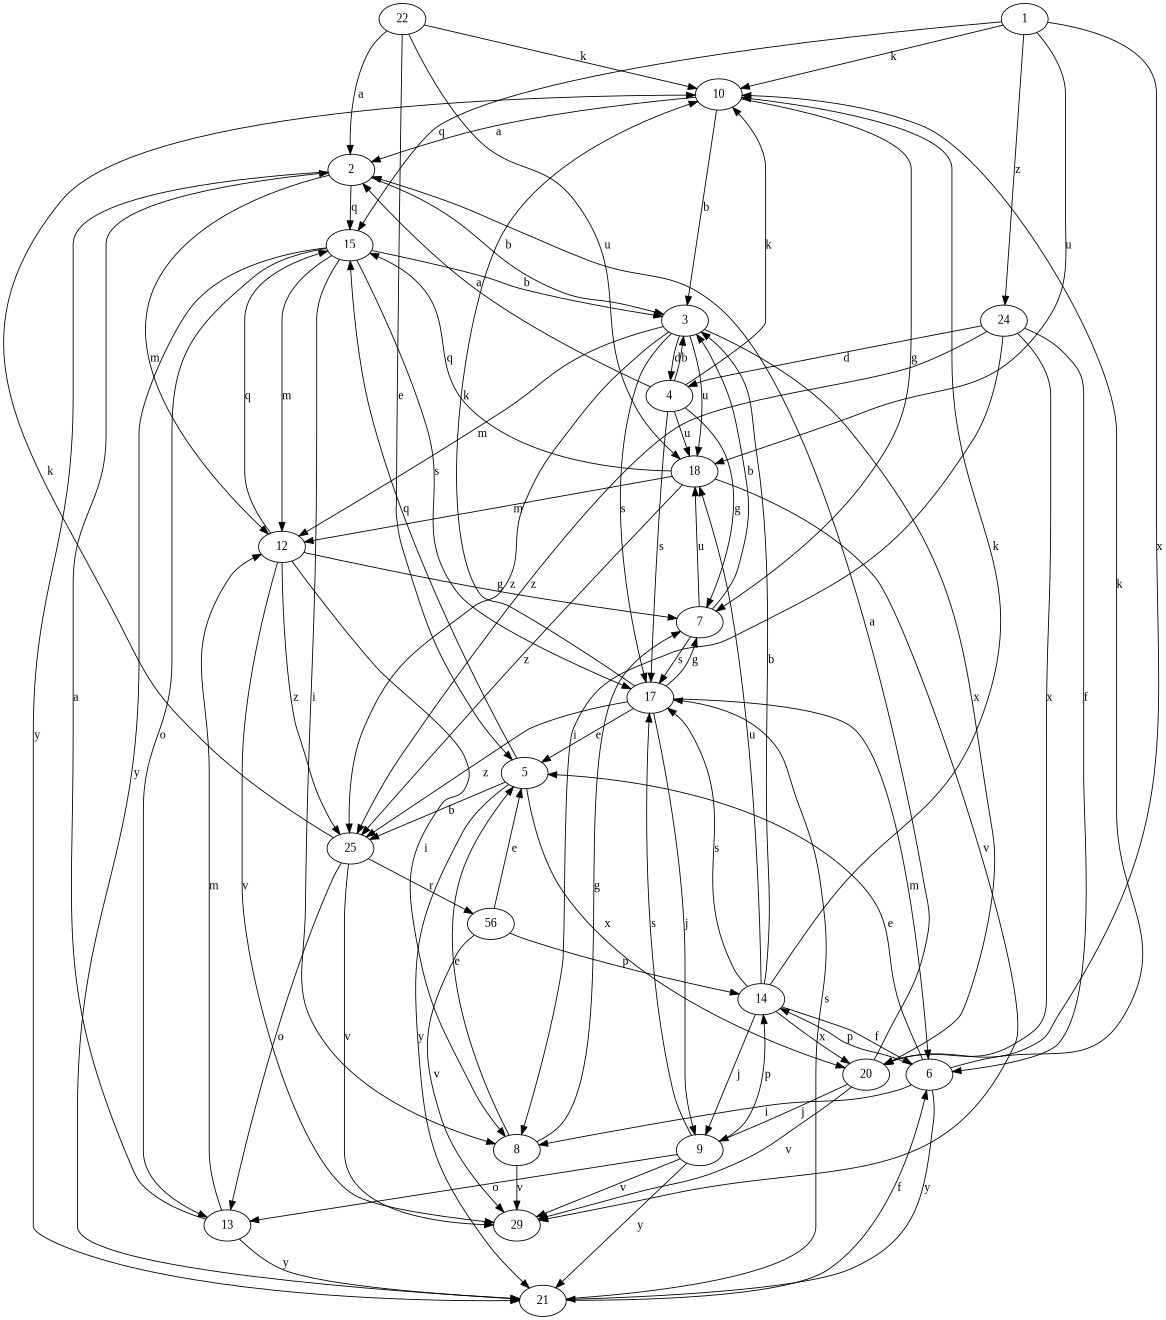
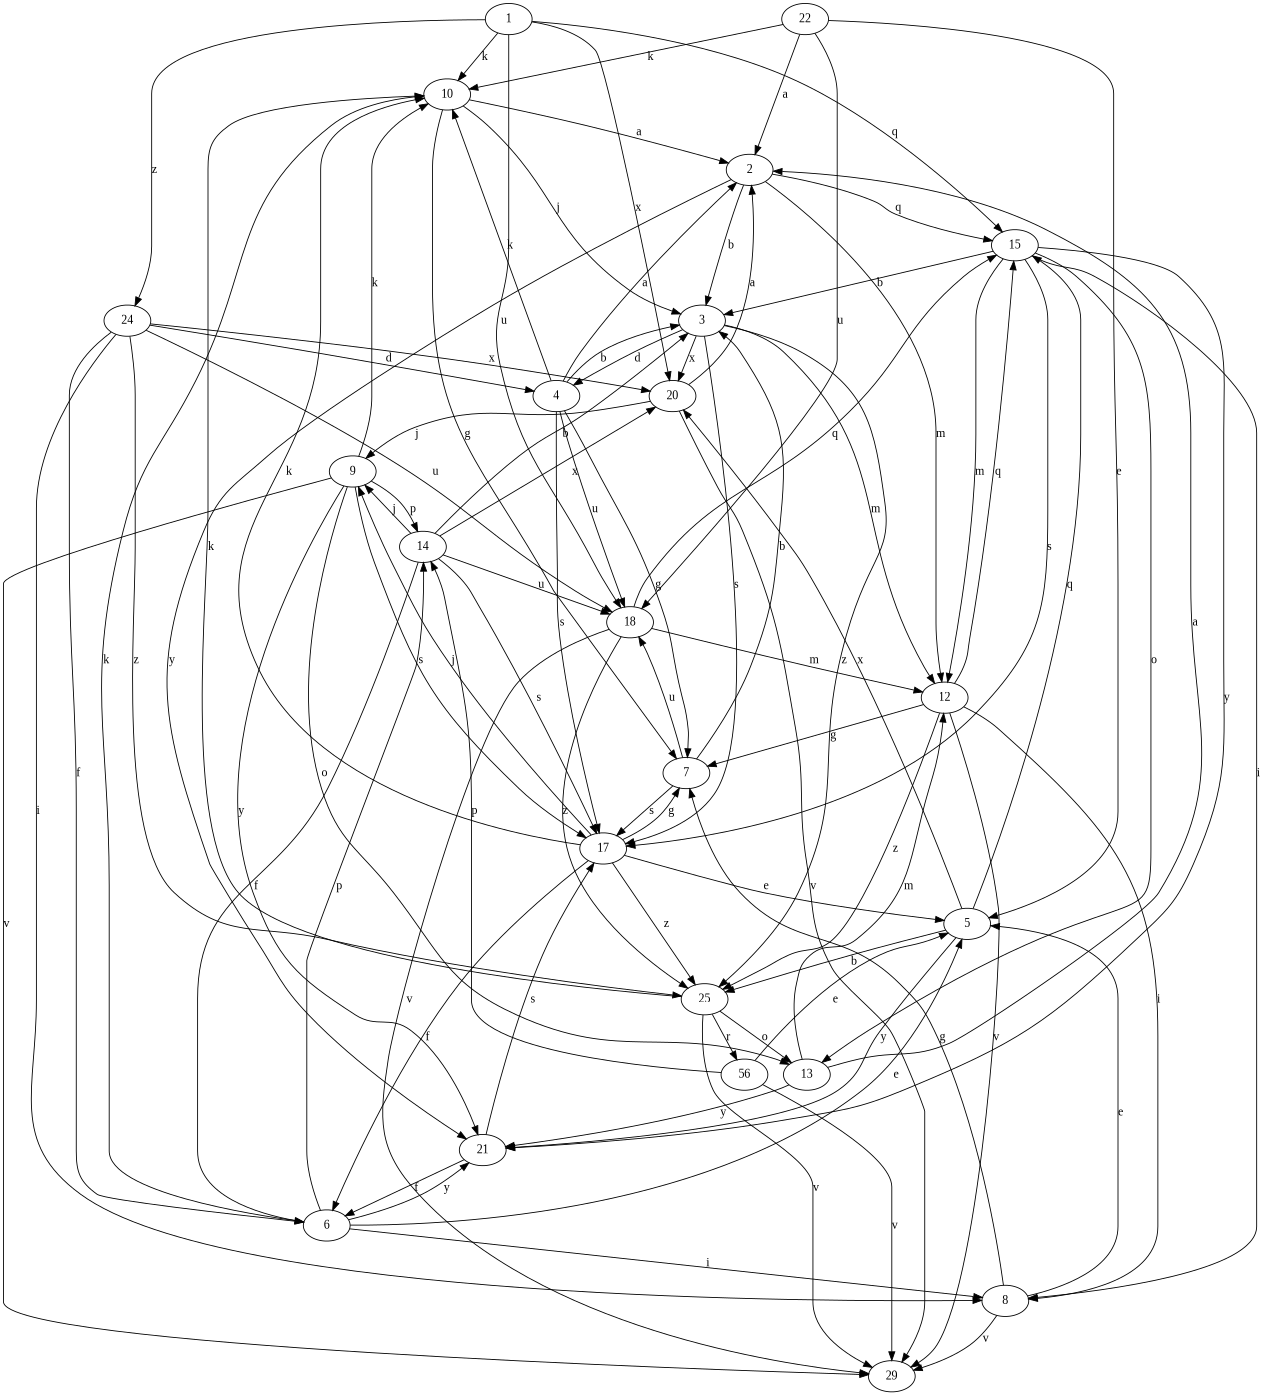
  strict digraph {
    fontname="Liberation Serif"
    node [fontname="Liberation Serif"]
    edge [fontname="Liberation Serif"]
    1
    10
    15
    18
    20
    24
    2
    3
    7
    12
    21
    17
    8
    13
    25
    n16 [label=29]
    9
    4
    6
    5
    n21 [label=56]
    14
    22
    1 -> 10 [label=k]
    1 -> 15 [label=q]
    1 -> 18 [label=u]
    1 -> 20 [label=x]
    1 -> 24 [label=z]
    10 -> 2 [label=a]
-   10 -> 3 [label=b]
+   10 -> 3 [label=j]
    10 -> 7 [label=g]
    15 -> 3 [label=b]
    15 -> 12 [label=m]
    15 -> 21 [label=y]
    15 -> 17 [label=s]
    15 -> 8 [label=i]
    15 -> 13 [label=o]
    18 -> 15 [label=q]
    18 -> 12 [label=m]
    18 -> 25 [label=z]
    18 -> n16 [label=v]
    20 -> 2 [label=a]
    20 -> n16 [label=v]
    20 -> 9 [label=j]
    24 -> 20 [label=x]
    24 -> 8 [label=i]
    24 -> 25 [label=z]
    24 -> 4 [label=d]
    24 -> 6 [label=f]
    2 -> 15 [label=q]
    2 -> 3 [label=b]
    2 -> 12 [label=m]
    2 -> 21 [label=y]
-   3 -> 18 [label=u]
+   24 -> 18 [label=u]
    3 -> 20 [label=x]
    3 -> 12 [label=m]
    3 -> 17 [label=s]
    3 -> 25 [label=z]
    3 -> 4 [label=d]
    7 -> 18 [label=u]
    7 -> 3 [label=b]
    7 -> 17 [label=s]
    12 -> 15 [label=q]
    12 -> 7 [label=g]
    12 -> 8 [label=i]
    12 -> 25 [label=z]
    12 -> n16 [label=v]
    21 -> 17 [label=s]
    21 -> 6 [label=f]
    17 -> 10 [label=k]
    17 -> 7 [label=g]
    17 -> 25 [label=z]
    17 -> 9 [label=j]
-   17 -> 6 [label=m]
+   17 -> 6 [label=f]
    17 -> 5 [label=e]
    8 -> 7 [label=g]
    8 -> n16 [label=v]
    8 -> 5 [label=e]
    13 -> 2 [label=a]
    13 -> 12 [label=m]
    13 -> 21 [label=y]
    25 -> 10 [label=k]
    25 -> 13 [label=o]
    25 -> n16 [label=v]
    25 -> n21 [label=r]
-   14 -> 10 [label=k]
+   9 -> 10 [label=k]
    9 -> 21 [label=y]
    9 -> 17 [label=s]
    9 -> 13 [label=o]
    9 -> n16 [label=v]
    9 -> 14 [label=p]
    4 -> 10 [label=k]
    4 -> 18 [label=u]
    4 -> 2 [label=a]
    4 -> 3 [label=b]
    4 -> 7 [label=g]
    4 -> 17 [label=s]
    6 -> 10 [label=k]
    6 -> 21 [label=y]
    6 -> 8 [label=i]
    6 -> 5 [label=e]
    6 -> 14 [label=p]
    5 -> 15 [label=q]
    5 -> 20 [label=x]
    5 -> 21 [label=y]
    5 -> 25 [label=b]
    n21 -> n16 [label=v]
    n21 -> 5 [label=e]
    n21 -> 14 [label=p]
    14 -> 18 [label=u]
    14 -> 20 [label=x]
    14 -> 3 [label=b]
    14 -> 17 [label=s]
    14 -> 9 [label=j]
    14 -> 6 [label=f]
    22 -> 10 [label=k]
    22 -> 18 [label=u]
    22 -> 2 [label=a]
    22 -> 5 [label=e]
  }
